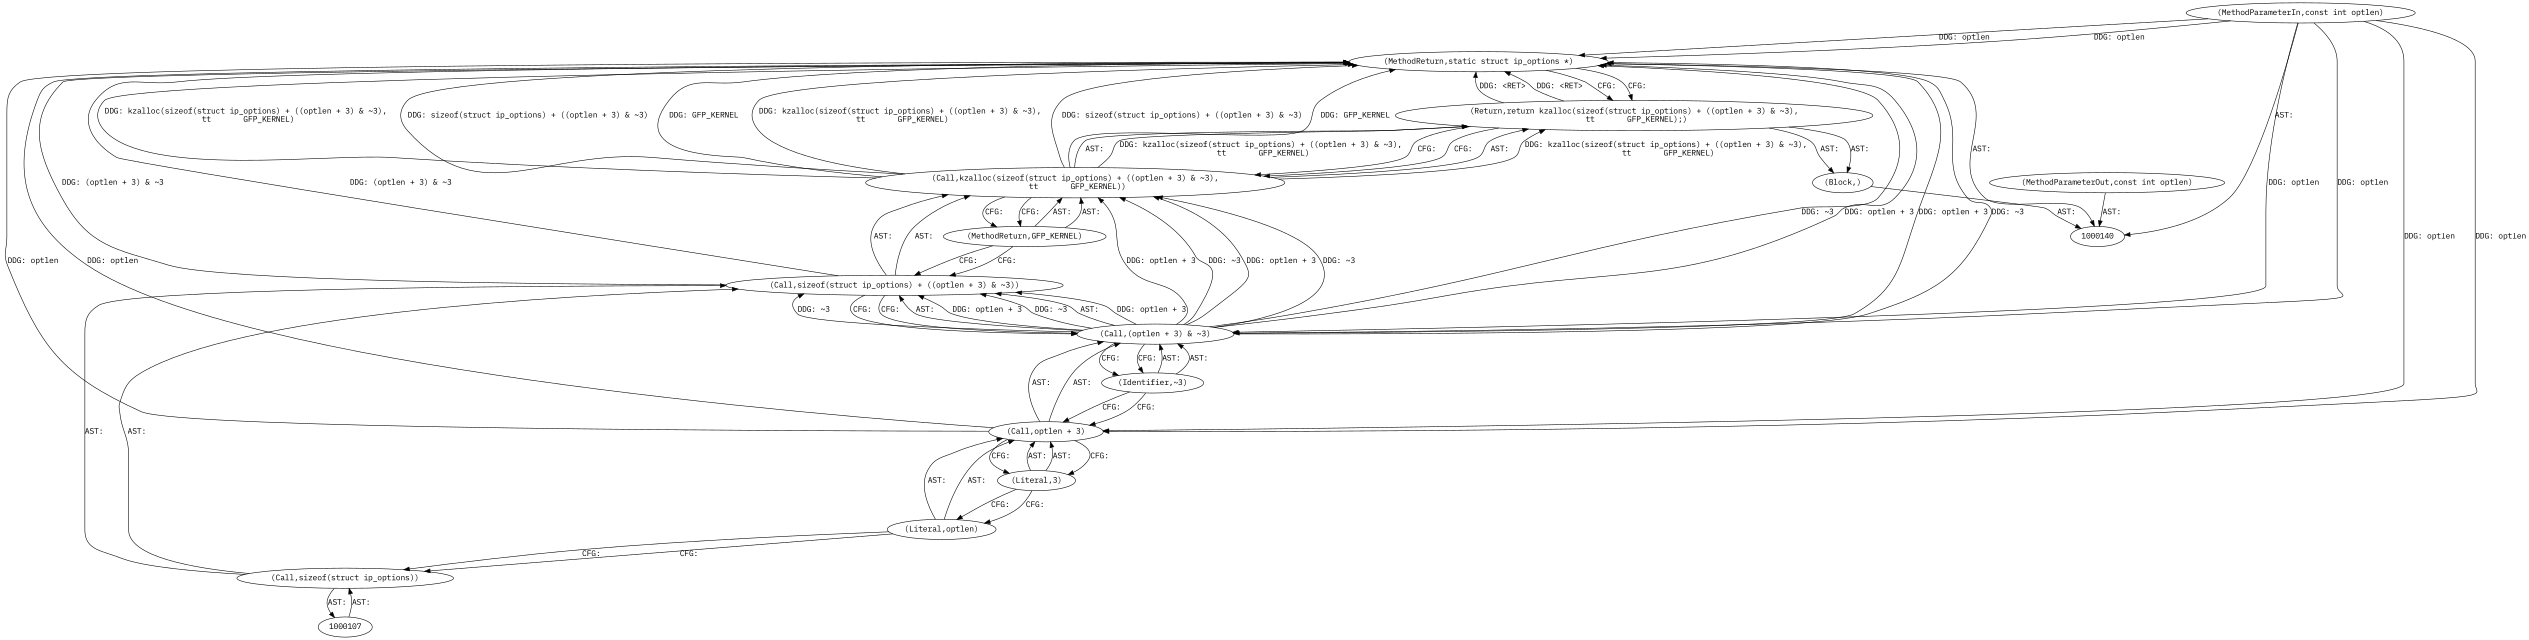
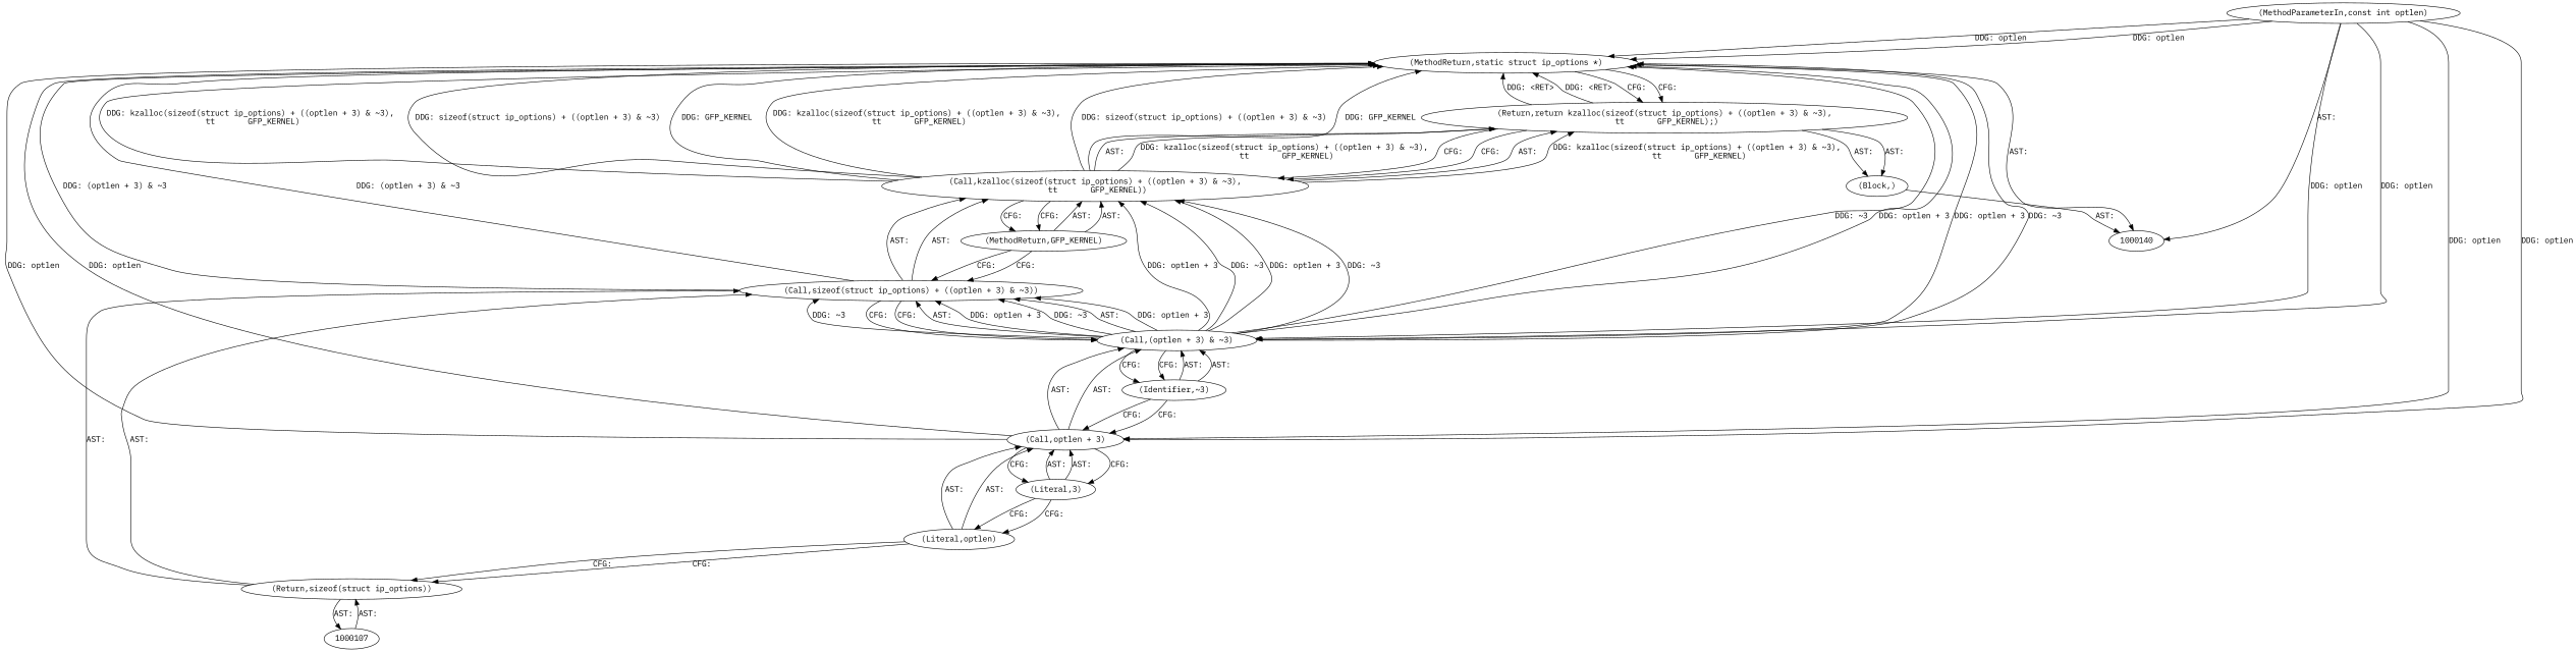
  digraph {
    fontname="IBM Plex Mono"
    node [fontname="IBM Plex Mono"]
    edge [fontname="IBM Plex Mono"]
    n1 [label="(MethodReturn,static struct ip_options *)"]
    n2 [label="(Return,return kzalloc(sizeof(struct ip_options) + ((optlen + 3) & ~3),\n \t\t       GFP_KERNEL);)"]
    n3 [label=1000140]
    n4 [label="(Block,)"]
    n5 [label="(Call,kzalloc(sizeof(struct ip_options) + ((optlen + 3) & ~3),\n \t\t       GFP_KERNEL))"]
    n6 [label="(MethodParameterIn,const int optlen)"]
    n7 [label="(Call,(optlen + 3) & ~3)"]
    n8 [label="(Call,optlen + 3)"]
    n9 [label="(Call,sizeof(struct ip_options) + ((optlen + 3) & ~3))"]
    n10 [label="(Identifier,~3)"]
    n11 [label="(Literal,3)"]
-   n12 [label="(MethodParameterOut,const int optlen)"]
    n13 [label="(MethodReturn,GFP_KERNEL)"]
-   n14 [label="(Call,sizeof(struct ip_options))"]
+   n14 [label="(Return,sizeof(struct ip_options))"]
    1000107
    n16 [label="(Literal,optlen)"]
    n1 -> n2 [label="CFG: "]
    n1 -> n2 [label="CFG: "]
    n1 -> n3 [label="AST: "]
    n2 -> n1 [label="DDG: <RET>"]
    n2 -> n1 [label="DDG: <RET>"]
    n2 -> n4 [label="AST: "]
    n2 -> n4 [label="AST: "]
    n2 -> n5 [label="CFG: "]
    n2 -> n5 [label="CFG: "]
    n4 -> n3 [label="AST: "]
    n5 -> n1 [label="DDG: kzalloc(sizeof(struct ip_options) + ((optlen + 3) & ~3),\n \t\t       GFP_KERNEL)"]
    n5 -> n1 [label="DDG: sizeof(struct ip_options) + ((optlen + 3) & ~3)"]
    n5 -> n1 [label="DDG: GFP_KERNEL"]
    n5 -> n1 [label="DDG: kzalloc(sizeof(struct ip_options) + ((optlen + 3) & ~3),\n \t\t       GFP_KERNEL)"]
    n5 -> n1 [label="DDG: sizeof(struct ip_options) + ((optlen + 3) & ~3)"]
    n5 -> n1 [label="DDG: GFP_KERNEL"]
    n5 -> n2 [label="AST: "]
    n5 -> n2 [label="DDG: kzalloc(sizeof(struct ip_options) + ((optlen + 3) & ~3),\n \t\t       GFP_KERNEL)"]
    n5 -> n2 [label="AST: "]
    n5 -> n2 [label="DDG: kzalloc(sizeof(struct ip_options) + ((optlen + 3) & ~3),\n \t\t       GFP_KERNEL)"]
    n5 -> n13 [label="CFG: "]
    n5 -> n13 [label="CFG: "]
    n6 -> n1 [label="DDG: optlen"]
    n6 -> n1 [label="DDG: optlen"]
    n6 -> n3 [label="AST: "]
    n6 -> n7 [label="DDG: optlen"]
    n6 -> n7 [label="DDG: optlen"]
    n6 -> n8 [label="DDG: optlen"]
    n6 -> n8 [label="DDG: optlen"]
    n7 -> n1 [label="DDG: ~3"]
    n7 -> n1 [label="DDG: optlen + 3"]
    n7 -> n1 [label="DDG: ~3"]
    n7 -> n1 [label="DDG: optlen + 3"]
    n7 -> n5 [label="DDG: optlen + 3"]
    n7 -> n5 [label="DDG: ~3"]
    n7 -> n5 [label="DDG: optlen + 3"]
    n7 -> n5 [label="DDG: ~3"]
    n7 -> n9 [label="AST: "]
    n7 -> n9 [label="DDG: optlen + 3"]
    n7 -> n9 [label="DDG: ~3"]
    n7 -> n9 [label="AST: "]
    n7 -> n9 [label="DDG: optlen + 3"]
    n7 -> n9 [label="DDG: ~3"]
    n7 -> n10 [label="CFG: "]
    n7 -> n10 [label="CFG: "]
    n8 -> n1 [label="DDG: optlen"]
    n8 -> n1 [label="DDG: optlen"]
    n8 -> n7 [label="AST: "]
    n8 -> n7 [label="AST: "]
    n8 -> n11 [label="CFG: "]
    n8 -> n11 [label="CFG: "]
    n9 -> n1 [label="DDG: (optlen + 3) & ~3"]
    n9 -> n1 [label="DDG: (optlen + 3) & ~3"]
    n9 -> n5 [label="AST: "]
    n9 -> n5 [label="AST: "]
    n9 -> n7 [label="CFG: "]
    n9 -> n7 [label="CFG: "]
    n10 -> n7 [label="AST: "]
    n10 -> n7 [label="AST: "]
    n10 -> n8 [label="CFG: "]
    n10 -> n8 [label="CFG: "]
    n11 -> n8 [label="AST: "]
    n11 -> n8 [label="AST: "]
    n11 -> n16 [label="CFG: "]
    n11 -> n16 [label="CFG: "]
-   n12 -> n3 [label="AST: "]
    n13 -> n5 [label="AST: "]
    n13 -> n5 [label="AST: "]
    n13 -> n9 [label="CFG: "]
    n13 -> n9 [label="CFG: "]
    n14 -> n9 [label="AST: "]
    n14 -> n9 [label="AST: "]
    n14 -> 1000107 [label="AST: "]
    1000107 -> n14 [label="AST: "]
    n16 -> n8 [label="AST: "]
    n16 -> n8 [label="AST: "]
    n16 -> n14 [label="CFG: "]
    n16 -> n14 [label="CFG: "]
  }
